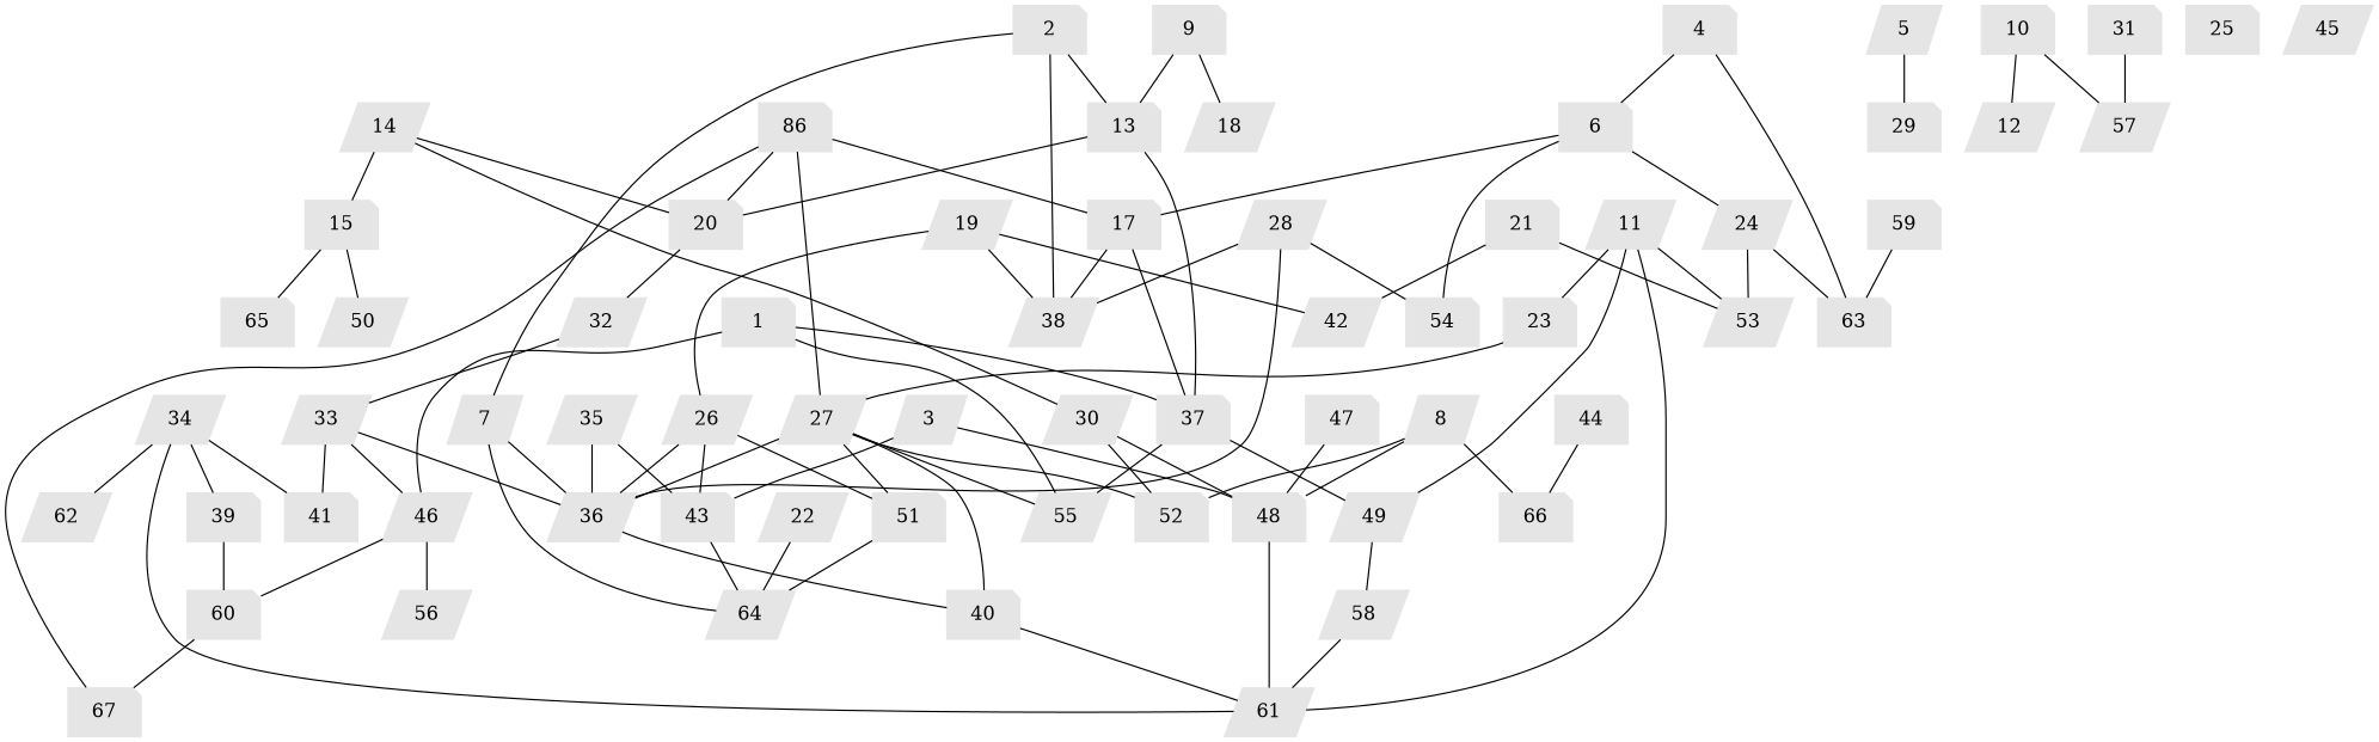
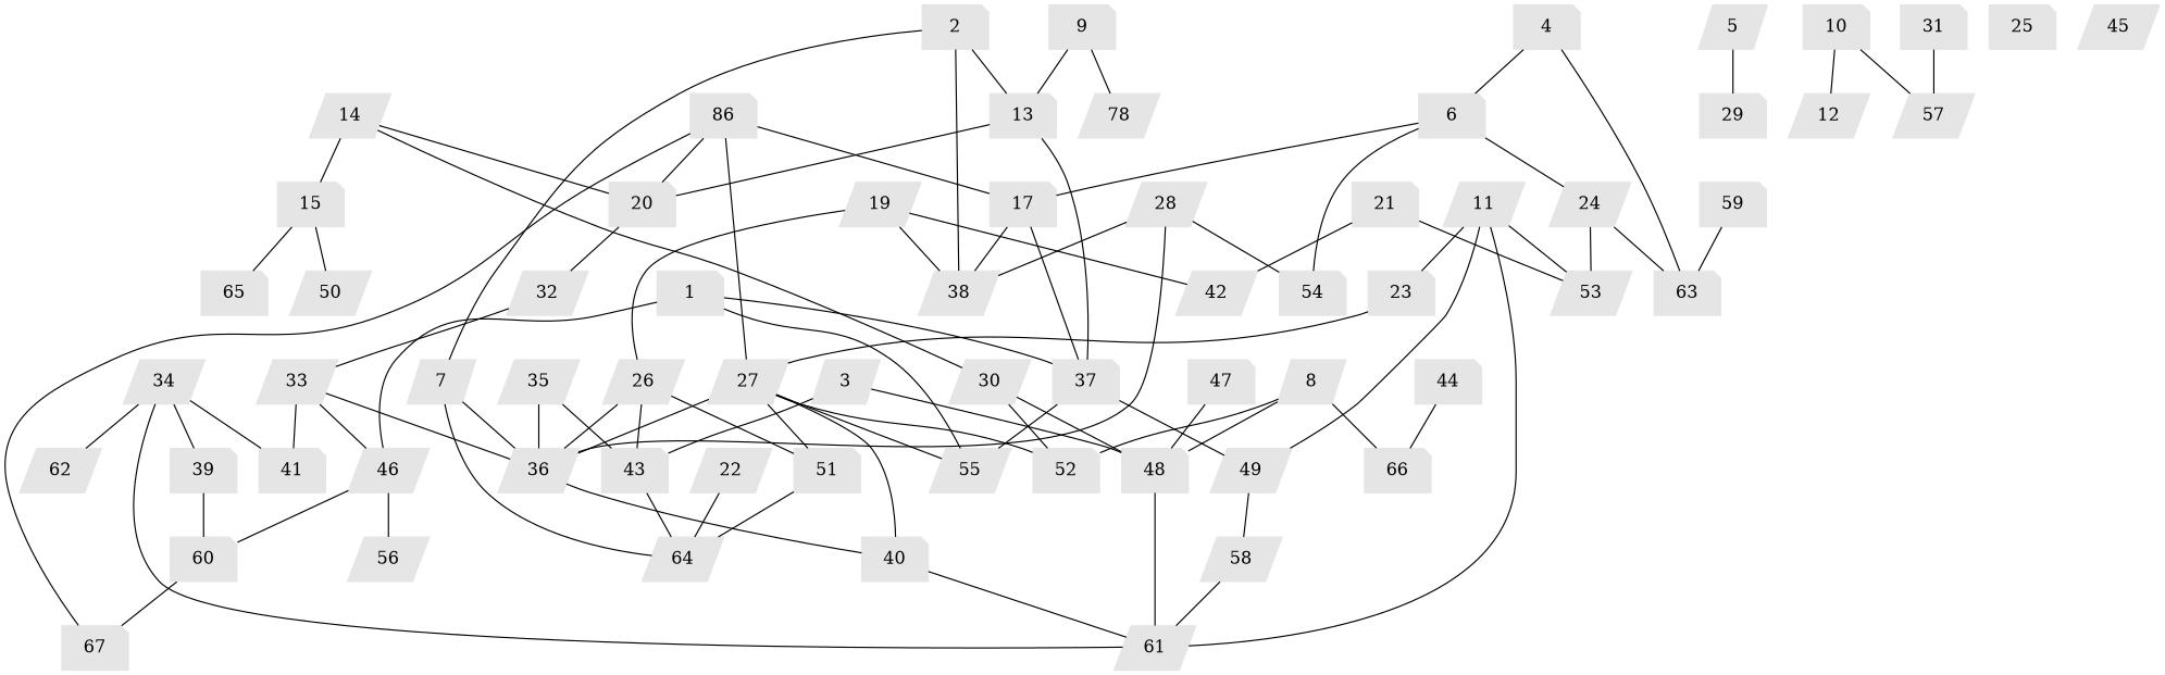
  graph {
    node [color=gray90 shape=parallelogram style=filled]
    1 [shape=note]
    37 [shape=note]
    46
    55
    49
    60 [shape=note]
    56
    7
    2 [shape=note]
    38
    13 [shape=note]
    36
    64
    9 [shape=note]
-   18
+   18 [label=78]
    3
    43 [shape=note]
    48 [shape=note]
    61
    4 [shape=note]
    6 [shape=note]
    63 [shape=note]
    17 [shape=note]
    24
    54 [shape=note]
    5
    29 [shape=note]
    53
    40 [shape=note]
    8
    52 [shape=note]
    66 [shape=note]
    20 [shape=note]
    12
    10 [shape=note]
    57
    11
    23 [shape=note]
    27
    58
    32
    14
    15 [shape=note]
    30
    50
    65 [shape=note]
    n47 [label=86 shape=note]
    67 [shape=note]
    51 [shape=note]
    19
    26
    42
    33
    21 [shape=note]
    22
    25 [shape=note]
    28
    31 [shape=note]
    41 [shape=note]
    34
    39 [shape=note]
    62
    35
    44 [shape=note]
    45
    47 [shape=note]
    59 [shape=note]
    1 -- 37
    1 -- 46
    1 -- 55
    37 -- 55
    37 -- 49
    46 -- 60
    46 -- 56
    49 -- 58
    60 -- 67
    7 -- 36
    7 -- 64
    2 -- 7
    2 -- 38
    2 -- 13
    13 -- 37
    13 -- 20
    36 -- 40
    9 -- 13
    9 -- 18
    3 -- 43
    3 -- 48
    43 -- 64
    48 -- 61
    4 -- 6
    4 -- 63
    6 -- 17
    6 -- 24
    6 -- 54
    17 -- 37
    17 -- 38
    24 -- 63
    24 -- 53
    5 -- 29
    40 -- 61
    8 -- 48
    8 -- 52
    8 -- 66
    20 -- 32
    10 -- 12
    10 -- 57
    11 -- 49
    11 -- 61
    11 -- 53
    11 -- 23
    23 -- 27
    27 -- 55
    27 -- 36
    27 -- 40
    27 -- 52
    27 -- 51
    58 -- 61
    32 -- 33
    14 -- 20
    14 -- 15
    14 -- 30
    15 -- 50
    15 -- 65
    30 -- 48
    30 -- 52
    n47 -- 17
    n47 -- 20
    n47 -- 27
    n47 -- 67
    51 -- 64
    19 -- 38
    19 -- 26
    19 -- 42
    26 -- 36
    26 -- 43
    26 -- 51
    33 -- 46
    33 -- 36
    33 -- 41
    21 -- 53
    21 -- 42
    22 -- 64
    28 -- 38
    28 -- 36
    28 -- 54
    31 -- 57
    34 -- 61
    34 -- 41
    34 -- 39
    34 -- 62
    39 -- 60
    35 -- 36
    35 -- 43
    44 -- 66
    47 -- 48
    59 -- 63
  }
